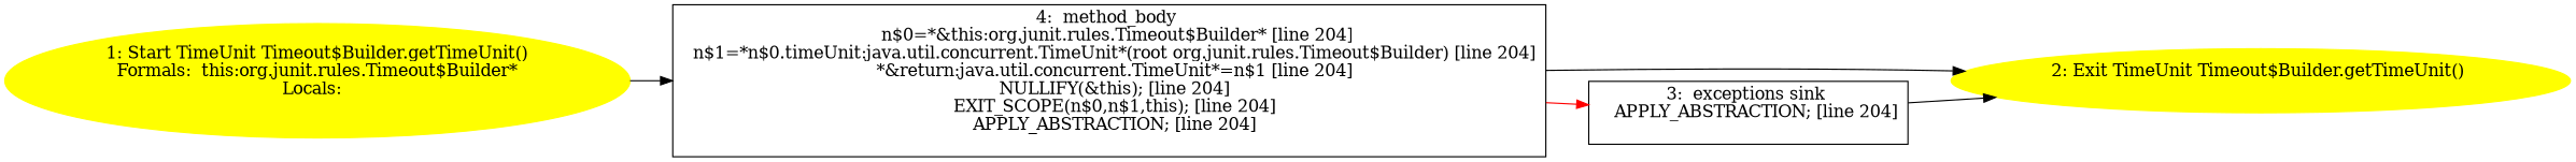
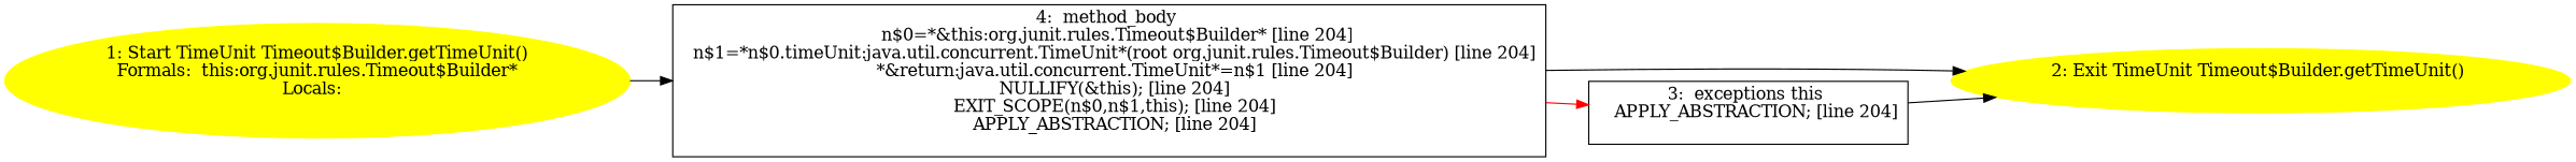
  digraph {
    rankdir=LR
    n1 [color=yellow label="1: Start TimeUnit Timeout$Builder.getTimeUnit()\nFormals:  this:org.junit.rules.Timeout$Builder*\nLocals:  \n  " style=filled]
    n2 [label="4:  method_body \n   n$0=*&this:org.junit.rules.Timeout$Builder* [line 204]\n  n$1=*n$0.timeUnit:java.util.concurrent.TimeUnit*(root org.junit.rules.Timeout$Builder) [line 204]\n  *&return:java.util.concurrent.TimeUnit*=n$1 [line 204]\n  NULLIFY(&this); [line 204]\n  EXIT_SCOPE(n$0,n$1,this); [line 204]\n  APPLY_ABSTRACTION; [line 204]\n " shape=box]
    n3 [color=yellow label="2: Exit TimeUnit Timeout$Builder.getTimeUnit() \n  " style=filled]
-   n4 [label="3:  exceptions sink \n   APPLY_ABSTRACTION; [line 204]\n " shape=box]
+   n4 [label="3:  exceptions this \n   APPLY_ABSTRACTION; [line 204]\n " shape=box]
    n1 -> n2
    n2 -> n3
    n2 -> n4 [color=red]
    n4 -> n3
  }
